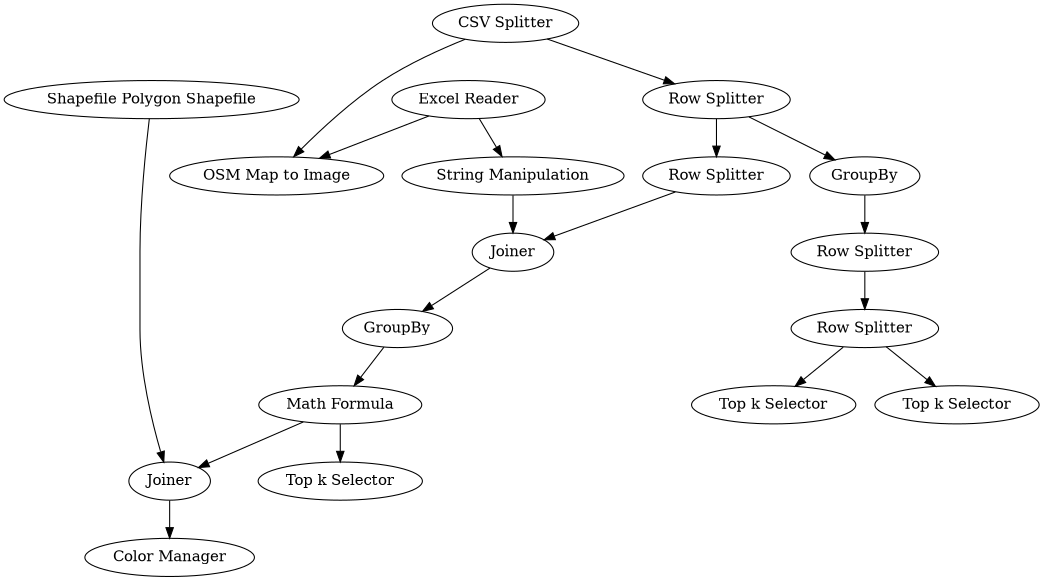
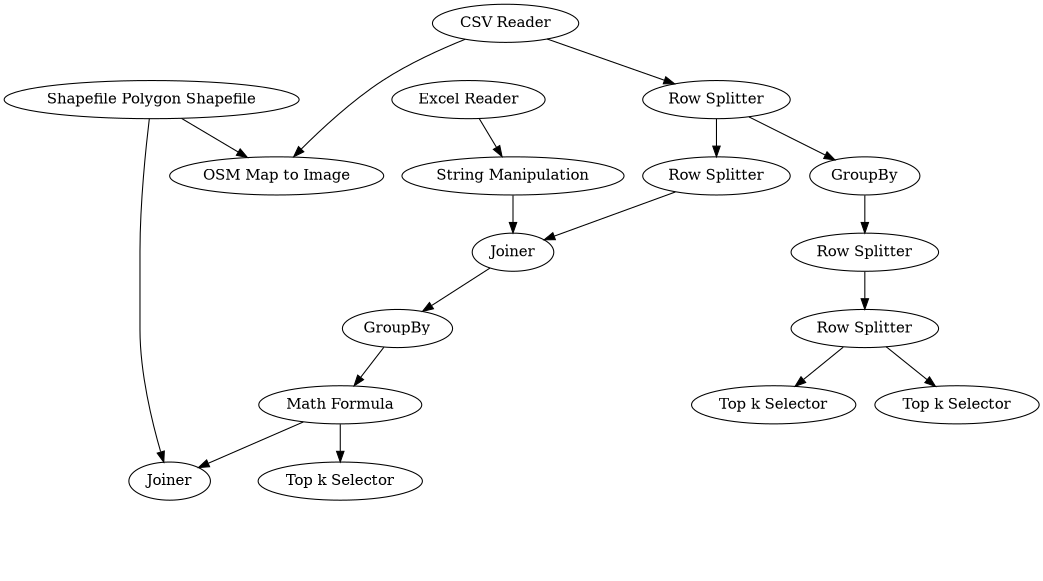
  digraph {
    rankdir=TB
    n1 [label="Shapefile Polygon Shapefile"]
    n2 [label=Joiner]
    n3 [label="OSM Map to Image"]
-   n4 [label="Color Manager"]
    n5 [label="Row Splitter"]
    n6 [label="Top k Selector"]
    n7 [label="Top k Selector"]
    n8 [label="Math Formula"]
    n9 [label="Top k Selector"]
-   n10 [label="CSV Splitter"]
+   n10 [label="CSV Reader"]
    n11 [label="Row Splitter"]
    n12 [label="Row Splitter"]
    n13 [label=GroupBy]
    n14 [label=Joiner]
    n15 [label="Row Splitter"]
    n16 [label=GroupBy]
    n17 [label="String Manipulation"]
    n18 [label="Excel Reader"]
    n1 -> n2
-   n18 -> n3
-   n2 -> n4
+   n1 -> n3
    n5 -> n6
    n5 -> n7
    n8 -> n2
    n8 -> n9
    n10 -> n3
    n10 -> n11
    n11 -> n12
    n11 -> n13
    n12 -> n14
    n13 -> n15
    n14 -> n16
    n15 -> n5
    n16 -> n8
    n17 -> n14
    n18 -> n17
  }
